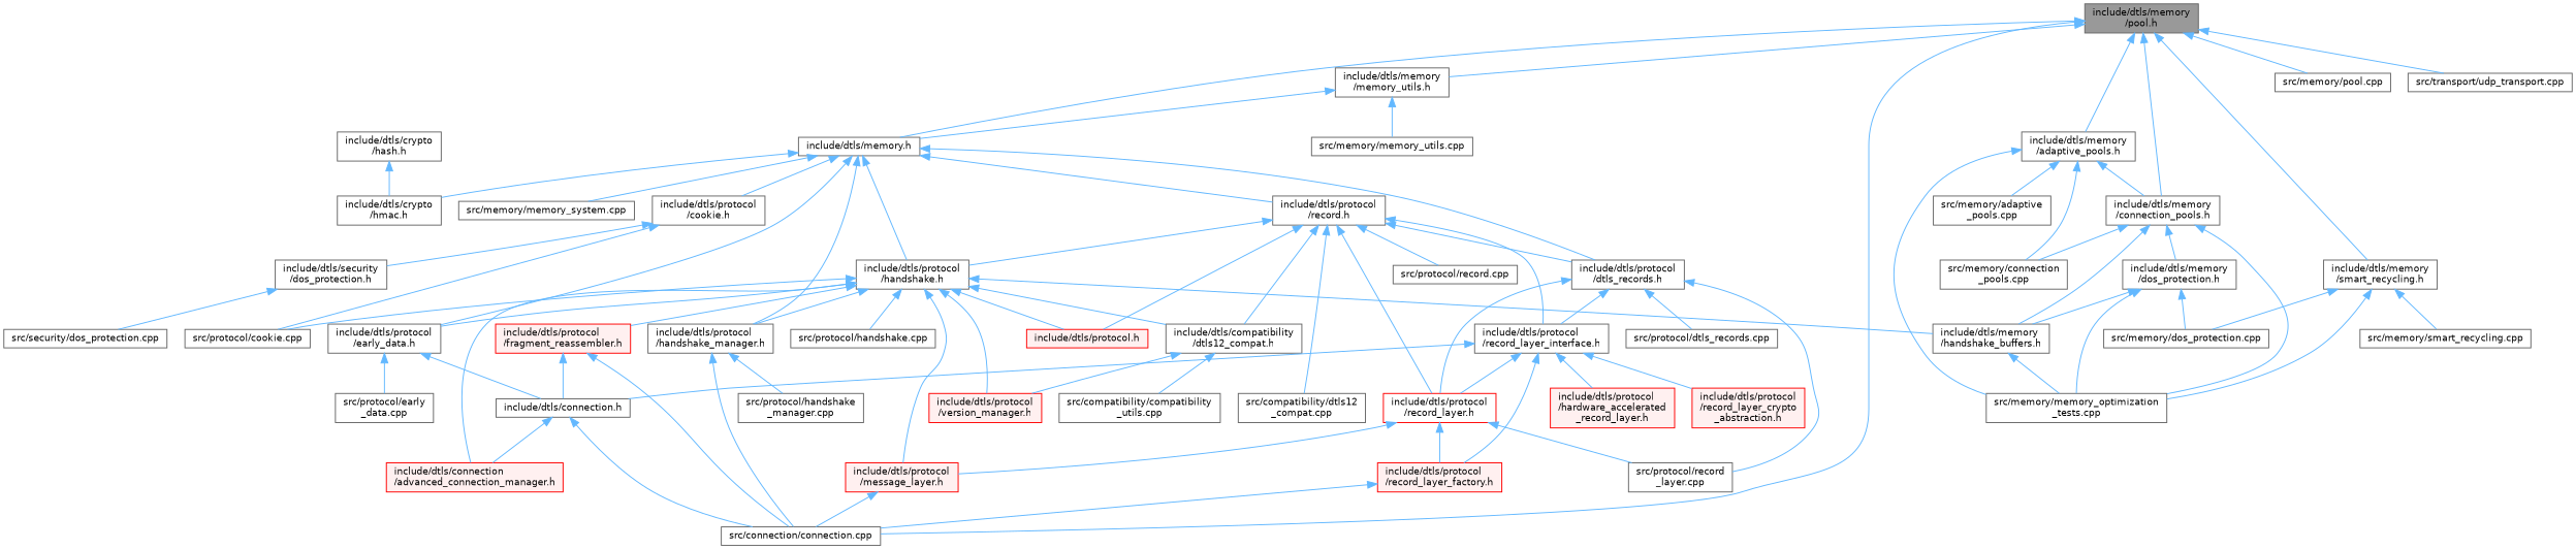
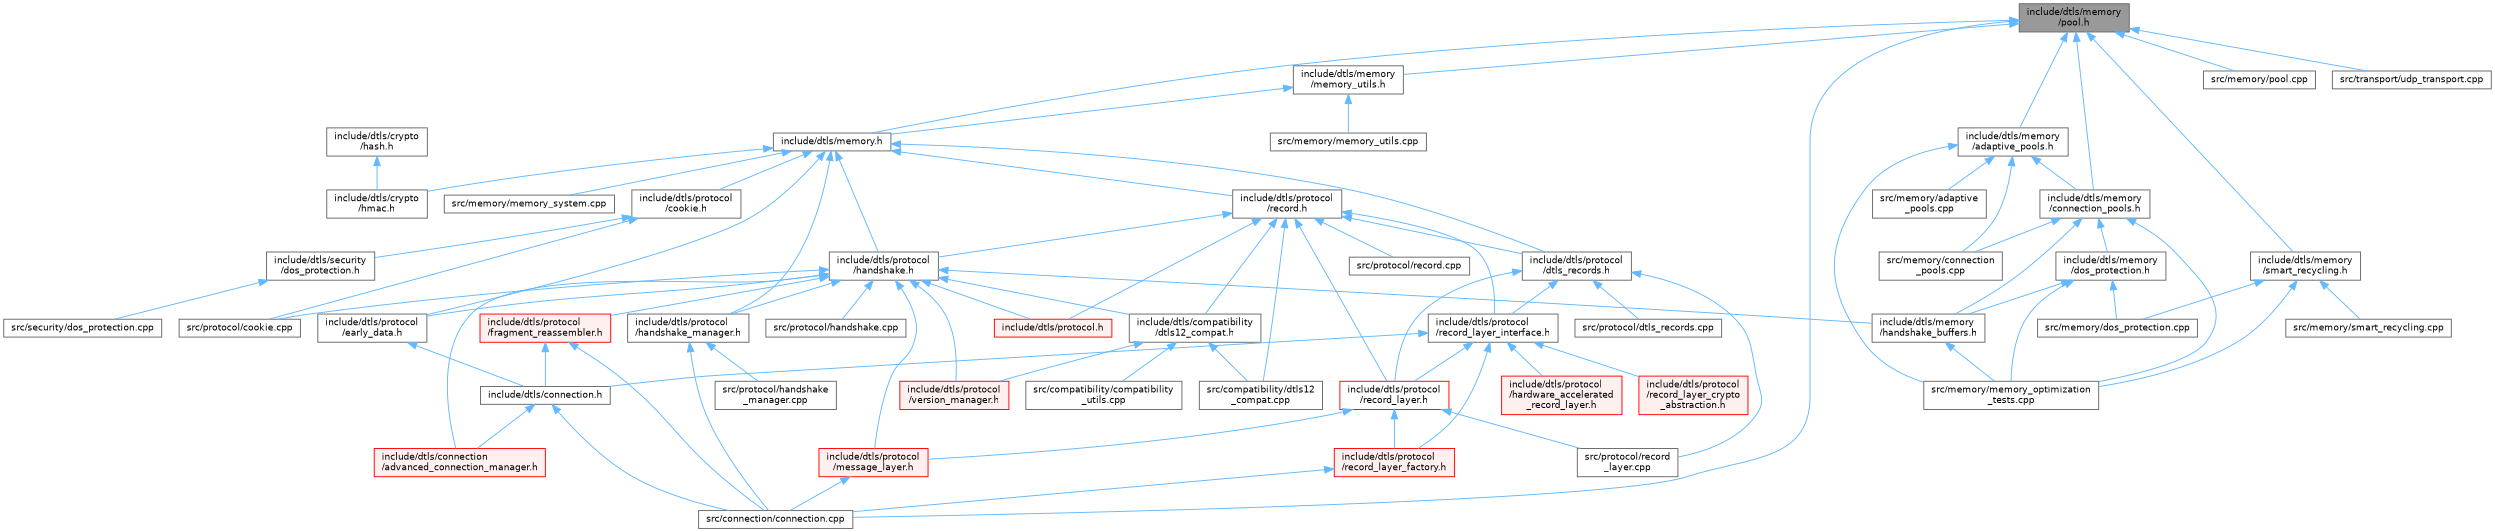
  digraph {
    node [color=grey40 fillcolor=white fontname=Helvetica fontsize=10 shape=box style=filled]
    edge [color=steelblue1 dir=back fontname=Helvetica fontsize=10 labelfontname=Helvetica labelfontsize=10 style=solid]
    n1 [color=gray40 fillcolor=grey60 fontcolor=black height=0.2 label="include/dtls/memory\l/pool.h" width=0.4]
    n2 [height=0.2 label="include/dtls/memory.h" width=0.4]
    n3 [height=0.2 label="src/connection/connection.cpp" width=0.4]
    n4 [height=0.2 label="include/dtls/memory\l/adaptive_pools.h" width=0.4]
    n5 [height=0.2 label="include/dtls/memory\l/connection_pools.h" width=0.4]
    n6 [height=0.2 label="include/dtls/memory\l/memory_utils.h" width=0.4]
    n7 [height=0.2 label="include/dtls/memory\l/smart_recycling.h" width=0.4]
    n8 [height=0.2 label="src/memory/pool.cpp" width=0.4]
    n9 [height=0.2 label="src/transport/udp_transport.cpp" width=0.4]
    n10 [height=0.2 label="include/dtls/crypto\l/hmac.h" width=0.4]
    n11 [height=0.2 label="include/dtls/protocol\l/cookie.h" width=0.4]
    n12 [height=0.2 label="include/dtls/protocol\l/dtls_records.h" width=0.4]
    n13 [height=0.2 label="include/dtls/protocol\l/early_data.h" width=0.4]
    n14 [height=0.2 label="include/dtls/protocol\l/handshake.h" width=0.4]
    n15 [height=0.2 label="include/dtls/protocol\l/handshake_manager.h" width=0.4]
    n16 [height=0.2 label="include/dtls/protocol\l/record.h" width=0.4]
    n17 [height=0.2 label="src/memory/memory_system.cpp" width=0.4]
    n18 [height=0.2 label="src/memory/memory_optimization\l_tests.cpp" width=0.4]
    n19 [height=0.2 label="src/memory/connection\l_pools.cpp" width=0.4]
    n20 [height=0.2 label="src/memory/adaptive\l_pools.cpp" width=0.4]
    n21 [height=0.2 label="include/dtls/memory\l/handshake_buffers.h" width=0.4]
    n22 [height=0.2 label="include/dtls/memory\l/dos_protection.h" width=0.4]
    n23 [height=0.2 label="src/memory/memory_utils.cpp" width=0.4]
    n24 [height=0.2 label="src/memory/dos_protection.cpp" width=0.4]
    n25 [height=0.2 label="src/memory/smart_recycling.cpp" width=0.4]
    n26 [height=0.2 label="include/dtls/crypto\l/hash.h" width=0.4]
    n27 [height=0.2 label="include/dtls/security\l/dos_protection.h" width=0.4]
    n28 [height=0.2 label="src/protocol/cookie.cpp" width=0.4]
    n29 [color=red height=0.2 label="include/dtls/protocol\l/record_layer.h" width=0.4]
    n30 [height=0.2 label="src/protocol/record\l_layer.cpp" width=0.4]
    n31 [height=0.2 label="include/dtls/protocol\l/record_layer_interface.h" width=0.4]
    n32 [height=0.2 label="src/protocol/dtls_records.cpp" width=0.4]
    n33 [height=0.2 label="include/dtls/connection.h" width=0.4]
-   n34 [height=0.2 label="src/protocol/early\l_data.cpp" width=0.4]
    n35 [color=red fillcolor="#FFF0F0" height=0.2 label="include/dtls/protocol\l/message_layer.h" width=0.4]
    n36 [color=red fillcolor="#FFF0F0" height=0.2 label="include/dtls/connection\l/advanced_connection_manager.h" width=0.4]
    n37 [height=0.2 label="include/dtls/compatibility\l/dtls12_compat.h" width=0.4]
    n38 [color=red fillcolor="#FFF0F0" height=0.2 label="include/dtls/protocol\l/version_manager.h" width=0.4]
    n39 [color=red fillcolor="#FFF0F0" height=0.2 label="include/dtls/protocol.h" width=0.4]
    n40 [color=red fillcolor="#FFF0F0" height=0.2 label="include/dtls/protocol\l/fragment_reassembler.h" width=0.4]
    n41 [height=0.2 label="src/protocol/handshake.cpp" width=0.4]
    n42 [height=0.2 label="src/protocol/handshake\l_manager.cpp" width=0.4]
    n43 [height=0.2 label="src/compatibility/dtls12\l_compat.cpp" width=0.4]
    n44 [height=0.2 label="src/protocol/record.cpp" width=0.4]
    n45 [height=0.2 label="src/security/dos_protection.cpp" width=0.4]
    n46 [color=red fillcolor="#FFF0F0" height=0.2 label="include/dtls/protocol\l/record_layer_factory.h" width=0.4]
    n47 [color=red fillcolor="#FFF0F0" height=0.2 label="include/dtls/protocol\l/hardware_accelerated\l_record_layer.h" width=0.4]
    n48 [color=red fillcolor="#FFF0F0" height=0.2 label="include/dtls/protocol\l/record_layer_crypto\l_abstraction.h" width=0.4]
    n49 [height=0.2 label="src/compatibility/compatibility\l_utils.cpp" width=0.4]
    n1 -> n2
    n1 -> n3
    n1 -> n4
    n1 -> n5
    n1 -> n6
    n1 -> n7
    n1 -> n8
    n1 -> n9
    n2 -> n10
    n2 -> n11
    n2 -> n12
    n2 -> n13
    n2 -> n14
    n2 -> n15
    n2 -> n16
    n2 -> n17
    n4 -> n5
    n4 -> n18
    n4 -> n19
    n4 -> n20
    n5 -> n18
    n5 -> n19
    n5 -> n21
    n5 -> n22
    n6 -> n2
    n6 -> n23
    n7 -> n18
    n7 -> n24
    n7 -> n25
    n11 -> n27
    n11 -> n28
    n12 -> n29
    n12 -> n30
    n12 -> n31
    n12 -> n32
    n13 -> n33
-   n13 -> n34
    n14 -> n13
    n14 -> n15
    n14 -> n21
    n14 -> n28
    n14 -> n35
    n14 -> n36
    n14 -> n37
    n14 -> n38
    n14 -> n39
    n14 -> n40
    n14 -> n41
    n15 -> n3
    n15 -> n42
    n16 -> n12
    n16 -> n14
    n16 -> n29
    n16 -> n31
    n16 -> n37
    n16 -> n39
    n16 -> n43
    n16 -> n44
    n21 -> n18
    n22 -> n18
    n22 -> n21
    n22 -> n24
    n26 -> n10
    n27 -> n45
    n29 -> n30
    n29 -> n35
    n29 -> n46
    n31 -> n29
    n31 -> n33
    n31 -> n46
    n31 -> n47
    n31 -> n48
    n33 -> n3
    n33 -> n36
    n35 -> n3
    n37 -> n38
+   n37 -> n43
    n37 -> n49
    n40 -> n3
    n40 -> n33
    n46 -> n3
  }
